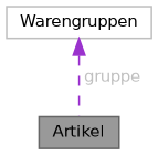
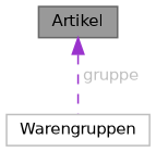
  digraph {
    node [fontname=Helvetica fontsize=10 shape=box style=filled]
    n1 [color=gray40 fillcolor=grey60 fontcolor=black height=0.2 label=Artikel width=0.4]
    n2 [color=grey75 fillcolor=white height=0.2 label=Warengruppen width=0.4]
-   n2 -> n1 [color=darkorchid3 dir=back fontcolor=grey fontname=Helvetica fontsize=10 label=" gruppe" labelfontname=Helvetica labelfontsize=10 style=dashed]
+   n1 -> n2 [color=darkorchid3 dir=back fontcolor=grey fontname=Helvetica fontsize=10 label=" gruppe" labelfontname=Helvetica labelfontsize=10 style=dashed]
  }
